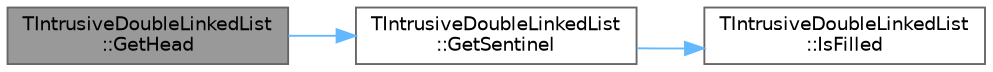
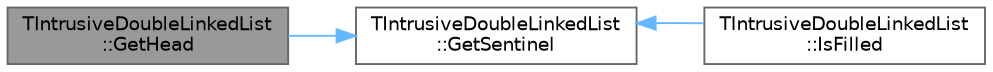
  digraph {
    rankdir=LR
    node [color=grey40 fillcolor=white fontname=Helvetica fontsize=10 shape=box style=filled]
    edge [color=steelblue1 fontname=Helvetica fontsize=10 labelfontname=Helvetica labelfontsize=10 style=solid]
    n1 [color=gray40 fillcolor=grey60 fontcolor=black height=0.2 label="TIntrusiveDoubleLinkedList\l::GetHead" width=0.4]
    n2 [height=0.2 label="TIntrusiveDoubleLinkedList\l::GetSentinel" width=0.4]
    n3 [height=0.2 label="TIntrusiveDoubleLinkedList\l::IsFilled" width=0.4]
    n1 -> n2
-   n2 -> n3
+   n3 -> n2
  }
